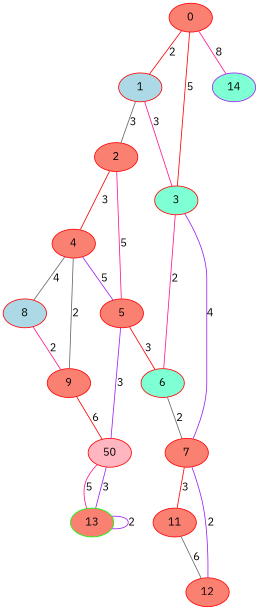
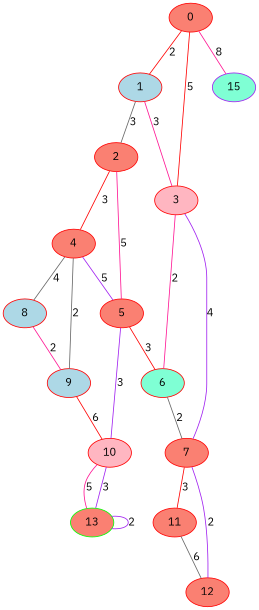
  graph {
    fontname="IBM Plex Sans"
    node [color=red fillcolor=salmon fontname="IBM Plex Sans" style=filled weight=1]
    edge [color=deeppink fontname="IBM Plex Sans"]
    1 [fillcolor=lightblue]
    0
-   3 [fillcolor=aquamarine]
-   14 [color=purple fillcolor=aquamarine weight=4]
+   3 [fillcolor=lightpink]
+   14 [color=purple fillcolor=aquamarine weight=4 label=15]
    2
    6 [fillcolor=aquamarine]
    7
    4
    5
    8 [fillcolor=lightblue]
-   9
-   10 [fillcolor=lightpink label=50]
+   9 [fillcolor=lightblue]
+   10 [fillcolor=lightpink]
    11
    12
    13 [color=green weight=2]
    1 -- 3 [label=3]
    1 -- 2 [color=gray40 label=3]
    0 -- 1 [color=red label=2]
    0 -- 3 [color=red label=5]
    0 -- 14 [label=8]
    3 -- 6 [label=2]
    3 -- 7 [color=purple label=4]
    2 -- 4 [color=red label=3]
    2 -- 5 [label=5]
    6 -- 7 [color=gray40 label=2]
    7 -- 11 [color=red label=3]
    7 -- 12 [color=purple label=2]
    4 -- 5 [color=purple label=5]
    4 -- 8 [color=gray40 label=4]
    4 -- 9 [color=gray40 label=2]
    5 -- 6 [color=red label=3]
    5 -- 10 [color=purple label=3]
    8 -- 9 [label=2]
    9 -- 10 [color=red label=6]
    10 -- 13 [label=5]
    10 -- 13 [color=purple label=3]
    11 -- 12 [color=gray40 label=6]
    13 -- 13 [color=purple label=2]
  }
